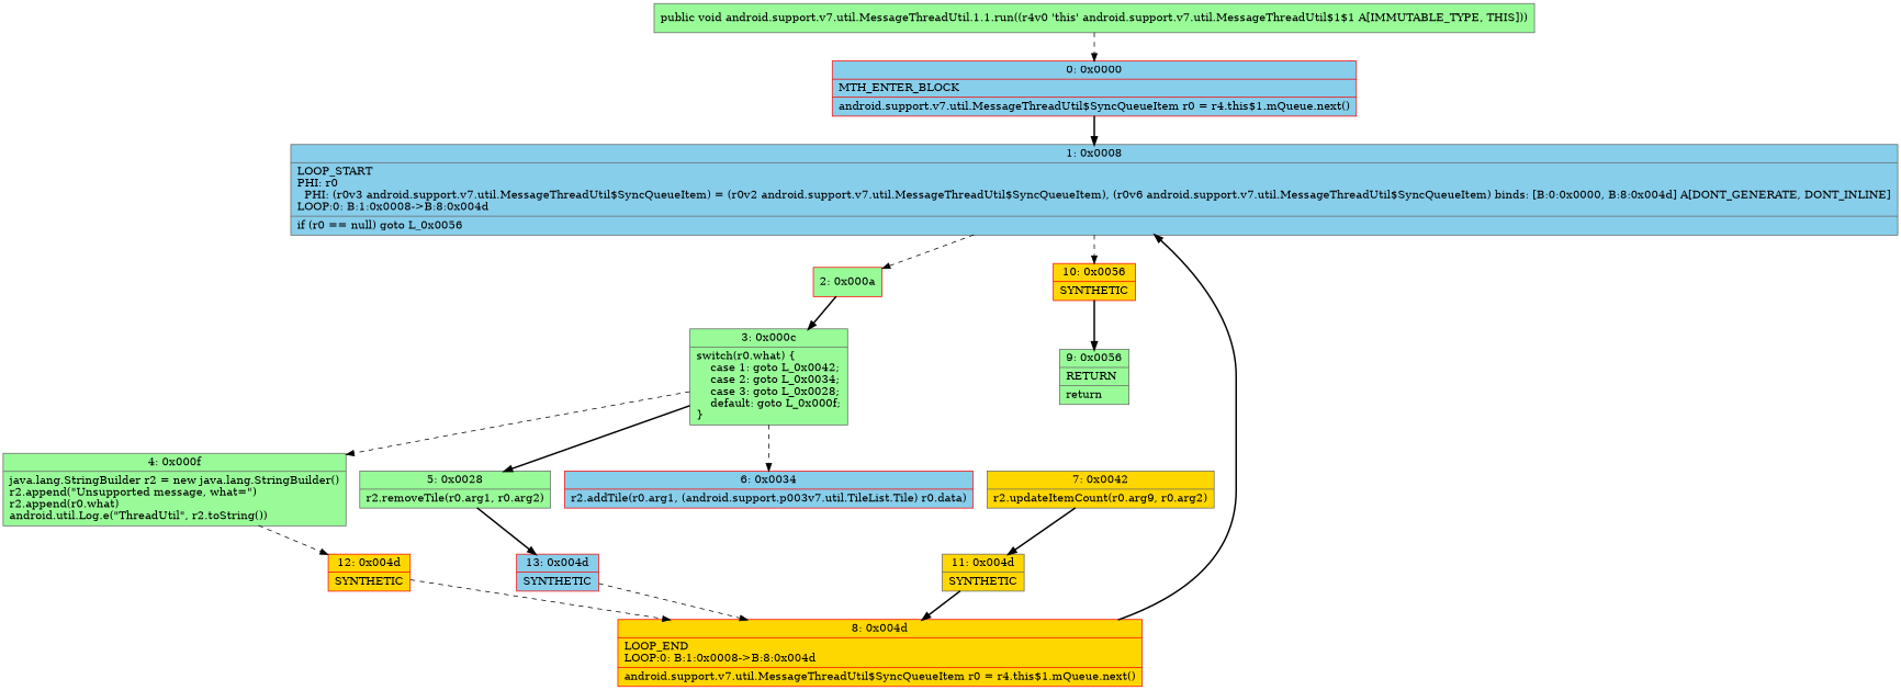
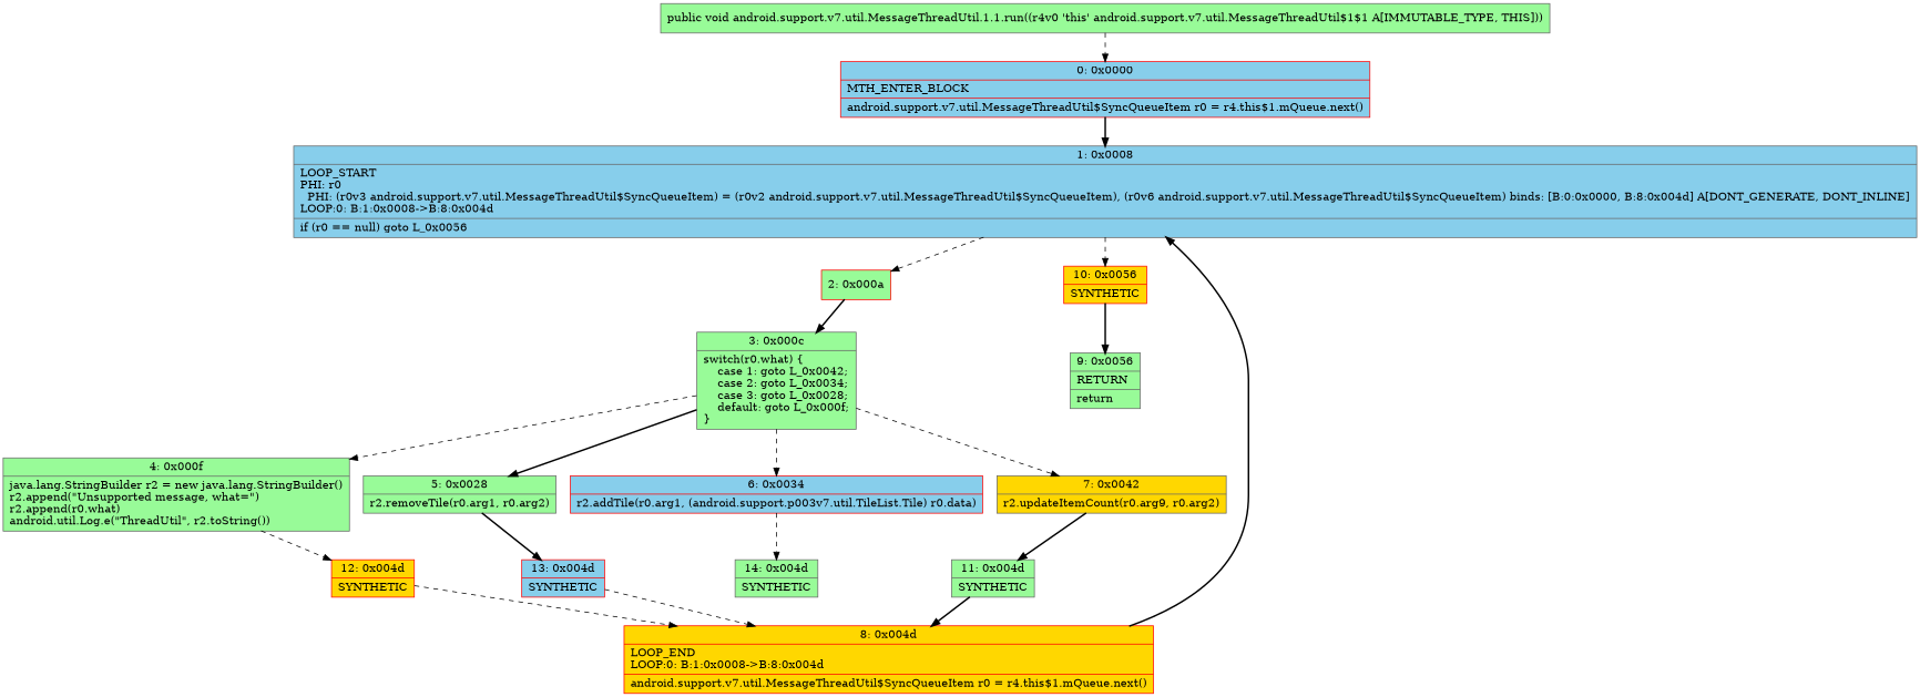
  digraph {
    node [color=gray40 fillcolor=palegreen shape=record style=filled]
    edge [style=dashed]
    n1 [color=red fillcolor=skyblue label="{0\:\ 0x0000|MTH_ENTER_BLOCK\l|android.support.v7.util.MessageThreadUtil$SyncQueueItem r0 = r4.this$1.mQueue.next()\l}"]
    n2 [fillcolor=skyblue label="{1\:\ 0x0008|LOOP_START\lPHI: r0 \l  PHI: (r0v3 android.support.v7.util.MessageThreadUtil$SyncQueueItem) = (r0v2 android.support.v7.util.MessageThreadUtil$SyncQueueItem), (r0v6 android.support.v7.util.MessageThreadUtil$SyncQueueItem) binds: [B:0:0x0000, B:8:0x004d] A[DONT_GENERATE, DONT_INLINE]\lLOOP:0: B:1:0x0008\-\>B:8:0x004d\l|if (r0 == null) goto L_0x0056\l}"]
    n3 [color=red label="{2\:\ 0x000a}"]
    n4 [color=red fillcolor=gold label="{10\:\ 0x0056|SYNTHETIC\l}"]
    n5 [label="{3\:\ 0x000c|switch(r0.what) \{\l    case 1: goto L_0x0042;\l    case 2: goto L_0x0034;\l    case 3: goto L_0x0028;\l    default: goto L_0x000f;\l\}\l}"]
    n6 [label="{9\:\ 0x0056|RETURN\l|return\l}"]
    n7 [label="{4\:\ 0x000f|java.lang.StringBuilder r2 = new java.lang.StringBuilder()\lr2.append(\"Unsupported message, what=\")\lr2.append(r0.what)\landroid.util.Log.e(\"ThreadUtil\", r2.toString())\l}"]
    n8 [label="{5\:\ 0x0028|r2.removeTile(r0.arg1, r0.arg2)\l}"]
    n9 [color=red fillcolor=skyblue label="{6\:\ 0x0034|r2.addTile(r0.arg1, (android.support.p003v7.util.TileList.Tile) r0.data)\l}"]
    n10 [fillcolor=gold label="{7\:\ 0x0042|r2.updateItemCount(r0.arg9, r0.arg2)\l}"]
    n11 [color=red fillcolor=gold label="{12\:\ 0x004d|SYNTHETIC\l}"]
    n12 [color=red fillcolor=skyblue label="{13\:\ 0x004d|SYNTHETIC\l}"]
-   n14 [fillcolor=gold label="{11\:\ 0x004d|SYNTHETIC\l}"]
+   n13 [label="{14\:\ 0x004d|SYNTHETIC\l}"]
+   n14 [label="{11\:\ 0x004d|SYNTHETIC\l}"]
    n15 [color=red fillcolor=gold label="{8\:\ 0x004d|LOOP_END\lLOOP:0: B:1:0x0008\-\>B:8:0x004d\l|android.support.v7.util.MessageThreadUtil$SyncQueueItem r0 = r4.this$1.mQueue.next()\l}"]
    n16 [label="{public void android.support.v7.util.MessageThreadUtil.1.1.run((r4v0 'this' android.support.v7.util.MessageThreadUtil$1$1 A[IMMUTABLE_TYPE, THIS])) }"]
    n1 -> n2 [style=bold]
    n2 -> n3
    n2 -> n4
    n3 -> n5 [style=bold]
    n4 -> n6 [style=bold]
    n5 -> n7
    n5 -> n8 [style=bold]
    n5 -> n9
+   n5 -> n10
    n7 -> n11
    n8 -> n12 [style=bold]
+   n9 -> n13
    n10 -> n14 [style=bold]
    n11 -> n15
    n12 -> n15
    n14 -> n15 [style=bold]
    n15 -> n2 [style=bold]
    n16 -> n1
  }
